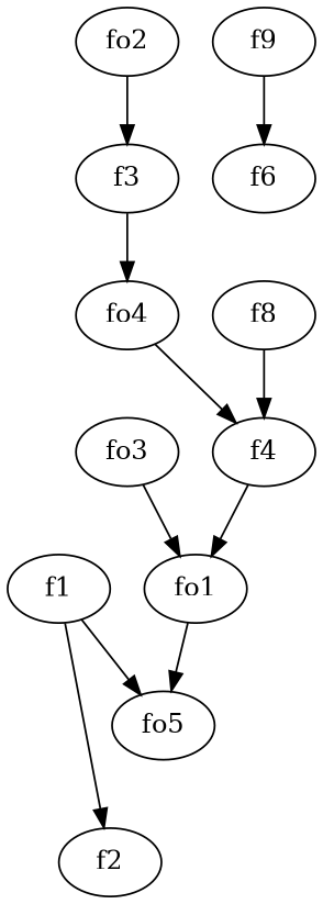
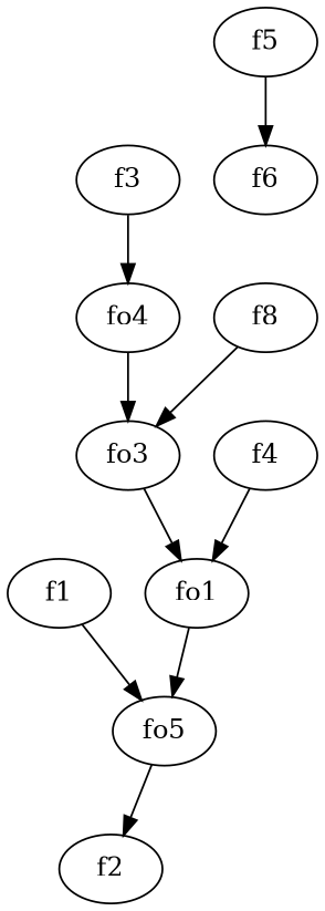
  strict digraph {
    edge [weight=2]
    f1
    fo5
    f2
    f3
    fo4
    fo3
    f4
    fo1
-   f5 [label=f9]
+   f5
    f6
    f8
-   fo2
    f1 -> fo5
-   f1 -> f2
+   fo5 -> f2
    f3 -> fo4
-   fo4 -> f4
+   fo4 -> fo3
    fo3 -> fo1
    f4 -> fo1
    fo1 -> fo5
    f5 -> f6
-   f8 -> f4
-   fo2 -> f3
+   f8 -> fo3
  }
